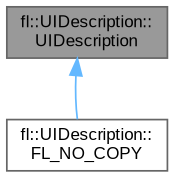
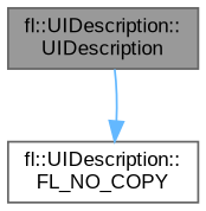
  digraph {
    rankdir=TB
    fontname="Liberation Sans"
    node [fontname="Liberation Sans" fontsize=10 shape=box style=filled]
    n1 [color=gray40 fillcolor=grey60 fontcolor=black height=0.2 label="fl::UIDescription::\lUIDescription" width=0.4]
    n2 [color=grey40 fillcolor=white height=0.2 label="fl::UIDescription::\lFL_NO_COPY" width=0.4]
-   n1 -> n2 [color=steelblue1 dir=back fontname="Liberation Sans" fontsize=10 labelfontname=Helvetica labelfontsize=10 style=solid]
+   n2 -> n1 [color=steelblue1 dir=back fontname="Liberation Sans" fontsize=10 labelfontname=Helvetica labelfontsize=10 style=solid]
  }
